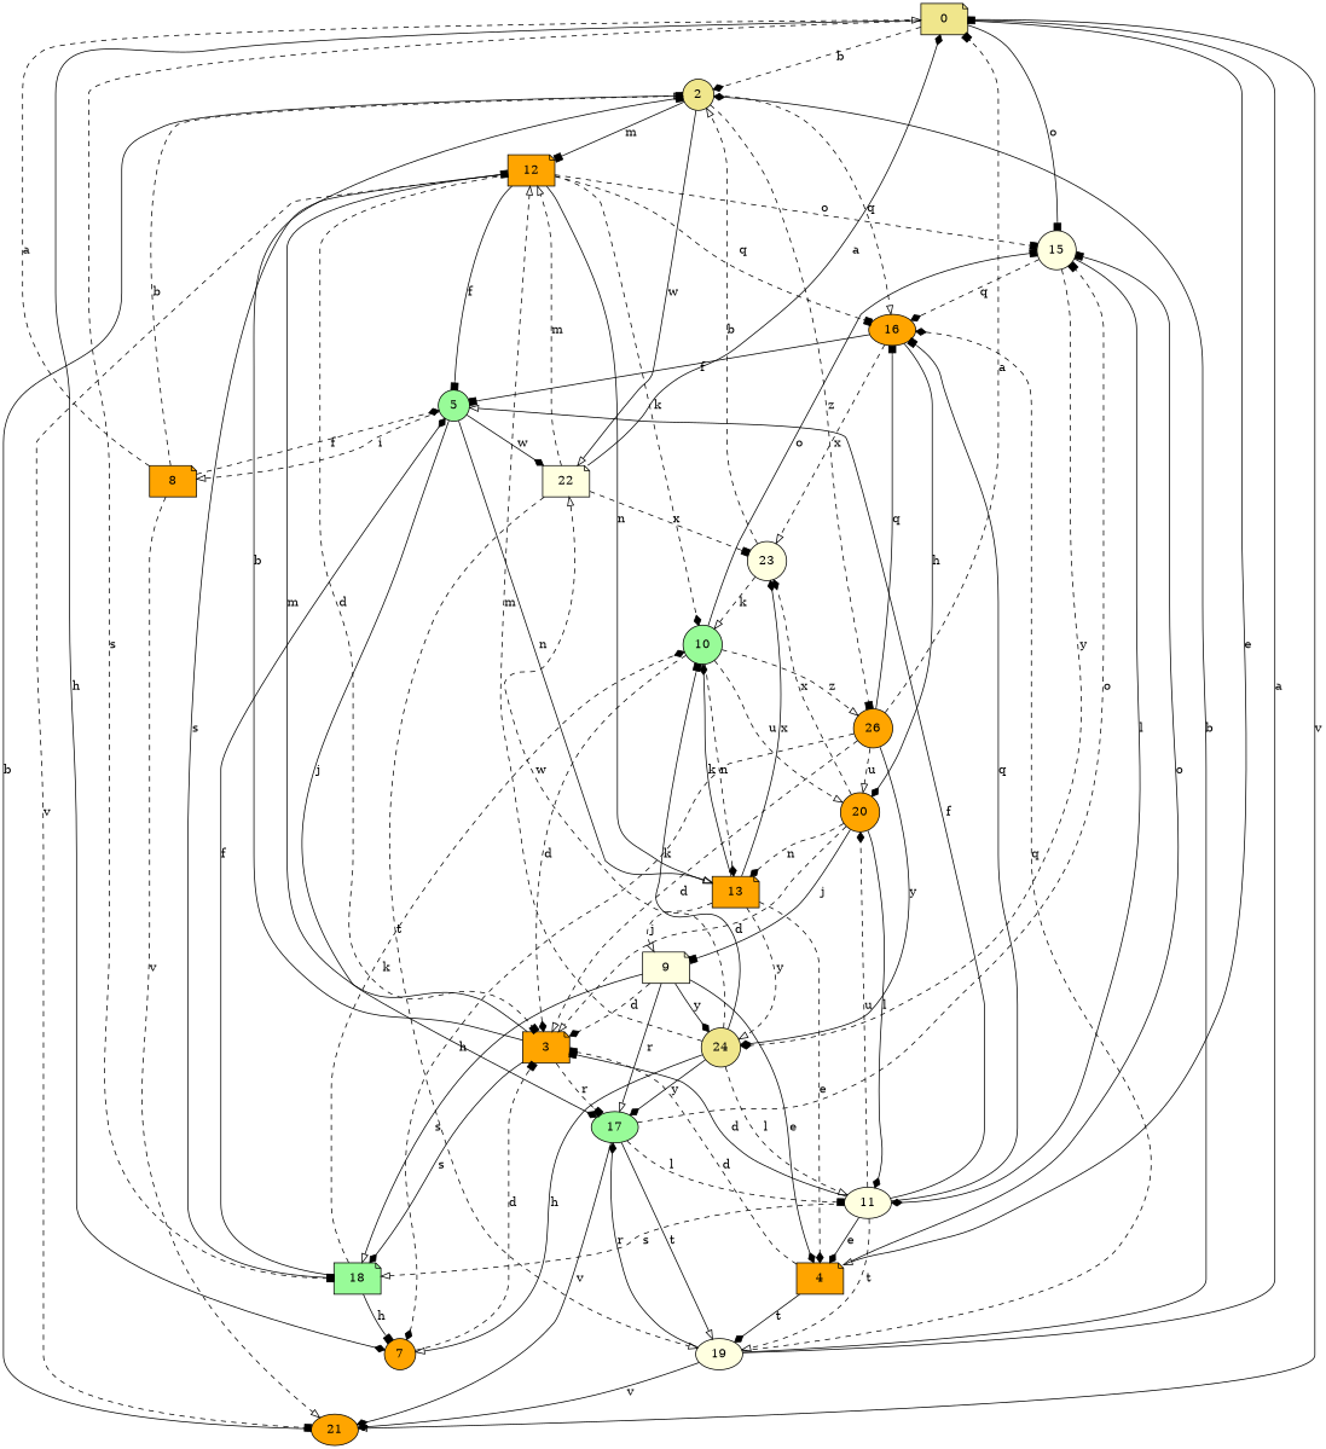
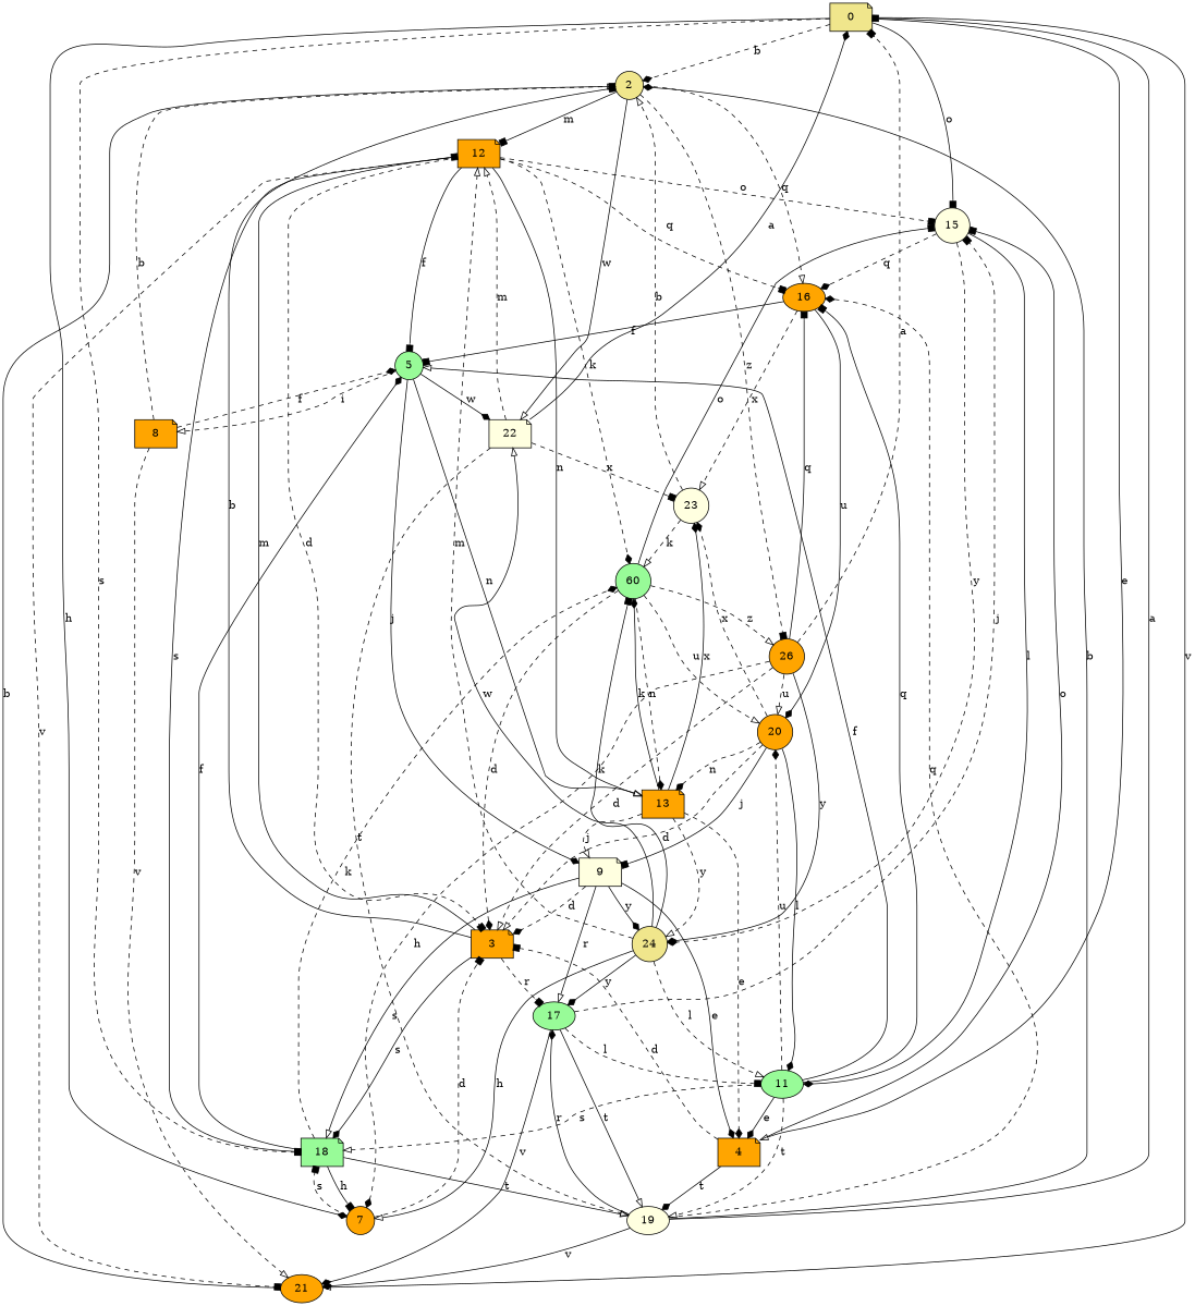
  strict digraph {
    node [fillcolor=orange shape=note style=filled]
    edge [arrowhead=diamond style=dashed]
    0 [fillcolor=khaki]
    2 [fillcolor=khaki shape=circle]
    4
    7 [shape=circle]
    15 [fillcolor=lightyellow shape=circle]
    18 [fillcolor=palegreen]
    21 [shape=ellipse]
    12
    16 [shape=ellipse]
    22 [fillcolor=lightyellow]
    26 [shape=circle]
    3
    19 [fillcolor=lightyellow shape=ellipse]
    24 [fillcolor=khaki shape=circle]
-   11 [fillcolor=lightyellow shape=ellipse]
+   11 [fillcolor=palegreen shape=ellipse]
    5 [fillcolor=palegreen shape=circle]
-   10 [fillcolor=palegreen shape=circle]
+   10 [fillcolor=palegreen shape=circle label=60]
    13
    20 [shape=circle]
    23 [fillcolor=lightyellow shape=circle]
    17 [fillcolor=palegreen shape=ellipse]
    8
    9 [fillcolor=lightyellow]
    0 -> 2 [label=b]
    0 -> 4 [arrowhead=onormal label=e style=solid]
    0 -> 7 [label=h style=solid]
    0 -> 15 [arrowhead=box label=o style=solid]
    0 -> 18 [arrowhead=box label=s]
    0 -> 21 [arrowhead=onormal label=v style=solid]
    2 -> 12 [arrowhead=box label=m style=solid]
    2 -> 16 [arrowhead=onormal label=q]
    2 -> 22 [arrowhead=onormal label=w style=solid]
    2 -> 26 [arrowhead=box label=z]
    4 -> 15 [arrowhead=box label=o style=solid]
    4 -> 3 [arrowhead=box label=d]
    4 -> 19 [label=t style=solid]
+   7 -> 18 [arrowhead=box label=s]
    7 -> 3 [arrowhead=box label=d]
    15 -> 16 [label=q]
    15 -> 24 [label=y]
    15 -> 11 [label=l style=solid]
    18 -> 7 [arrowhead=box label=h style=solid]
+   18 -> 19 [arrowhead=onormal label=t style=solid]
    18 -> 5 [label=f style=solid]
    18 -> 10 [label=k]
    21 -> 2 [arrowhead=box label=b style=solid]
    12 -> 15 [arrowhead=box label=o]
    12 -> 18 [arrowhead=box label=s style=solid]
    12 -> 21 [arrowhead=box label=v]
    12 -> 16 [arrowhead=box label=q]
    12 -> 3 [arrowhead=box label=d]
    12 -> 5 [arrowhead=box label=f style=solid]
    12 -> 10 [label=k]
    12 -> 13 [arrowhead=onormal label=n style=solid]
    16 -> 5 [arrowhead=box label=f style=solid]
-   16 -> 20 [label=h style=solid]
+   16 -> 20 [label=u style=solid]
    16 -> 23 [arrowhead=onormal label=x]
    22 -> 0 [label=a style=solid]
    22 -> 12 [arrowhead=onormal label=m]
    22 -> 19 [arrowhead=onormal label=t]
    22 -> 23 [arrowhead=box label=x]
    26 -> 0 [arrowhead=box label=a]
    26 -> 7 [label=h]
    26 -> 16 [arrowhead=box label=q style=solid]
    26 -> 3 [arrowhead=onormal label=d]
    26 -> 24 [label=y style=solid]
    26 -> 20 [arrowhead=onormal label=u]
    3 -> 2 [arrowhead=box label=b style=solid]
    3 -> 18 [label=s style=solid]
    3 -> 12 [arrowhead=box label=m style=solid]
    3 -> 17 [arrowhead=box label=r]
    19 -> 0 [arrowhead=box label=a style=solid]
    19 -> 2 [label=b style=solid]
    19 -> 21 [label=v style=solid]
    19 -> 16 [label=q]
    19 -> 17 [label=r style=solid]
    24 -> 7 [arrowhead=onormal label=h style=solid]
    24 -> 12 [arrowhead=onormal label=m]
-   24 -> 22 [arrowhead=onormal label=w]
+   24 -> 22 [arrowhead=onormal label=w style=solid]
    24 -> 11 [arrowhead=onormal label=l]
    24 -> 10 [arrowhead=box label=k style=solid]
    24 -> 17 [label=y style=solid]
    11 -> 4 [label=e style=solid]
    11 -> 18 [arrowhead=onormal label=s]
    11 -> 16 [arrowhead=box label=q style=solid]
-   11 -> 3 [arrowhead=box label=d style=solid]
    11 -> 19 [arrowhead=onormal label=t]
    11 -> 5 [arrowhead=onormal label=f style=solid]
    11 -> 20 [label=u]
    5 -> 22 [label=w style=solid]
    5 -> 13 [arrowhead=onormal label=n style=solid]
    5 -> 8 [arrowhead=onormal label=i]
-   5 -> 17 [label=j style=solid]
+   5 -> 9 [label=j style=solid]
    10 -> 15 [arrowhead=box label=o style=solid]
    10 -> 26 [arrowhead=onormal label=z]
    10 -> 3 [label=d]
    10 -> 13 [label=n]
    10 -> 20 [arrowhead=onormal label=u]
    13 -> 4 [label=e]
    13 -> 24 [arrowhead=onormal label=y]
    13 -> 10 [label=k style=solid]
    13 -> 23 [label=x style=solid]
    13 -> 9 [arrowhead=onormal label=j]
    20 -> 3 [arrowhead=onormal label=d]
    20 -> 11 [label=l style=solid]
    20 -> 13 [label=n]
    20 -> 23 [label=x]
    20 -> 9 [arrowhead=box label=j style=solid]
    23 -> 2 [arrowhead=onormal label=b]
    23 -> 10 [arrowhead=onormal label=k]
-   17 -> 15 [arrowhead=box label=o]
+   17 -> 15 [arrowhead=box label=j]
    17 -> 21 [label=v style=solid]
    17 -> 19 [arrowhead=onormal label=t style=solid]
    17 -> 11 [arrowhead=box label=l]
-   8 -> 0 [arrowhead=onormal label=a]
    8 -> 2 [arrowhead=onormal label=b]
    8 -> 21 [arrowhead=onormal label=v]
    8 -> 5 [label=f]
    9 -> 4 [label=e style=solid]
    9 -> 18 [arrowhead=onormal label=s style=solid]
    9 -> 3 [label=d]
    9 -> 24 [label=y style=solid]
    9 -> 17 [arrowhead=onormal label=r style=solid]
  }
